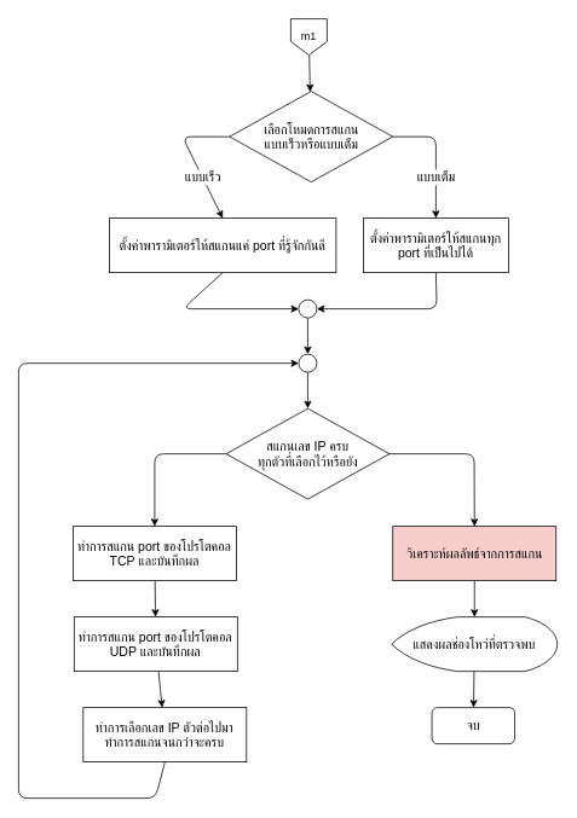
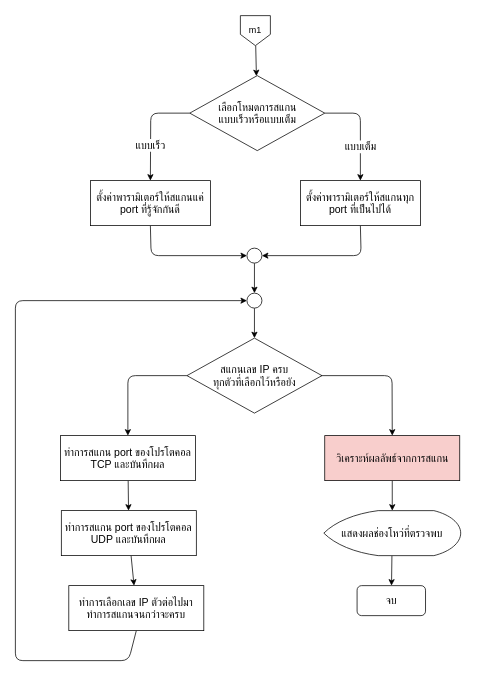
  <mxCell id="0" />
  <mxCell id="1" parent="0" />
  <mxCell id="2" value="แบบเต็ม" style="edgeStyle=none;html=1;entryX=0.5;entryY=0;entryDx=0;entryDy=0;exitX=1;exitY=0.5;exitDx=0;exitDy=0;fontSize=14;" parent="1" source="4" target="8" edge="1"><mxGeometry x="0.333" relative="1" as="geometry"><Array as="points"><mxPoint x="480" y="150" /></Array><mxPoint as="offset" /></mxGeometry></mxCell>
  <mxCell id="3" value="แบบเร็ว" style="edgeStyle=none;html=1;entryX=0.5;entryY=0;entryDx=0;entryDy=0;exitX=0;exitY=0.5;exitDx=0;exitDy=0;fontSize=14;" parent="1" source="4" target="6" edge="1"><mxGeometry x="0.333" relative="1" as="geometry"><Array as="points"><mxPoint x="200.5" y="150" /></Array><mxPoint as="offset" /></mxGeometry></mxCell>
  <mxCell id="4" value="เลือกโหมดการสแกน&lt;br&gt;แบบเร็วหรือแบบเต็ม" style="rhombus;whiteSpace=wrap;html=1;fontSize=14;" parent="1" vertex="1"><mxGeometry x="252.5" y="100" width="180" height="100" as="geometry" /></mxCell>
  <mxCell id="5" style="edgeStyle=none;html=1;entryX=0;entryY=0.5;entryDx=0;entryDy=0;exitX=0.5;exitY=1;exitDx=0;exitDy=0;" parent="1" source="6" target="10" edge="1"><mxGeometry relative="1" as="geometry"><Array as="points"><mxPoint x="201" y="340" /></Array></mxGeometry></mxCell>
- <mxCell id="6" value="ตั้งค่าพารามิเตอร์ให้สแกนแค่ port ที่รู้จักกันดี" style="rounded=0;whiteSpace=wrap;html=1;strokeWidth=1;fontSize=14;" parent="1" vertex="1"><mxGeometry x="120" y="240" width="250" height="60" as="geometry" /></mxCell>
+ <mxCell id="6" value="ตั้งค่าพารามิเตอร์ให้สแกนแค่ port ที่รู้จักกันดี" style="rounded=0;whiteSpace=wrap;html=1;strokeWidth=1;fontSize=14;" parent="1" vertex="1"><mxGeometry x="120" y="240" width="160" height="60" as="geometry" /></mxCell>
  <mxCell id="7" style="edgeStyle=none;html=1;entryX=1;entryY=0.5;entryDx=0;entryDy=0;exitX=0.5;exitY=1;exitDx=0;exitDy=0;" parent="1" source="8" target="10" edge="1"><mxGeometry relative="1" as="geometry"><Array as="points"><mxPoint x="481" y="340" /></Array></mxGeometry></mxCell>
  <mxCell id="8" value="ตั้งค่าพารามิเตอร์ให้สแกนทุก port ที่เป็นไปได้" style="rounded=0;whiteSpace=wrap;html=1;strokeWidth=1;fontSize=14;" parent="1" vertex="1"><mxGeometry x="400" y="240" width="160" height="60" as="geometry" /></mxCell>
  <mxCell id="9" value="" style="edgeStyle=none;html=1;" edge="1" parent="1" source="10" target="26"><mxGeometry relative="1" as="geometry" /></mxCell>
  <mxCell id="10" value="" style="ellipse;whiteSpace=wrap;html=1;aspect=fixed;strokeWidth=1;" parent="1" vertex="1"><mxGeometry x="328.75" y="330" width="20" height="20" as="geometry" /></mxCell>
  <mxCell id="11" value="" style="edgeStyle=none;html=1;" edge="1" parent="1" source="12" target="14"><mxGeometry relative="1" as="geometry" /></mxCell>
  <mxCell id="12" value="ทำการสแกน port ของโปรโตคอล TCP และบันทึกผล" style="rounded=0;whiteSpace=wrap;html=1;strokeWidth=1;fontSize=14;" parent="1" vertex="1"><mxGeometry x="80" y="580" width="180" height="60" as="geometry" /></mxCell>
  <mxCell id="13" value="" style="edgeStyle=none;html=1;" edge="1" parent="1" source="14" target="28"><mxGeometry relative="1" as="geometry" /></mxCell>
  <mxCell id="14" value="ทำการสแกน port ของโปรโตคอล UDP และบันทึกผล" style="rounded=0;whiteSpace=wrap;html=1;strokeWidth=1;fontSize=14;" parent="1" vertex="1"><mxGeometry x="81.25" y="680" width="180" height="60" as="geometry" /></mxCell>
  <mxCell id="15" value="&lt;font style=&quot;font-size: 14px;&quot;&gt;จบ&lt;/font&gt;" style="rounded=1;whiteSpace=wrap;html=1;fontSize=14;" parent="1" vertex="1"><mxGeometry x="475.62" y="780" width="91.25" height="40" as="geometry" /></mxCell>
  <mxCell id="16" value="" style="edgeStyle=none;html=1;fontSize=14;" parent="1" source="17" target="15" edge="1"><mxGeometry relative="1" as="geometry" /></mxCell>
  <mxCell id="17" value="แสดงผลช่องโหว่ที่ตรวจพบ" style="strokeWidth=1;html=1;shape=mxgraph.flowchart.display;whiteSpace=wrap;fontSize=14;" parent="1" vertex="1"><mxGeometry x="431.25" y="680" width="182.5" height="60" as="geometry" /></mxCell>
  <mxCell id="18" value="" style="edgeStyle=none;html=1;fontSize=14;" parent="1" source="19" target="17" edge="1"><mxGeometry relative="1" as="geometry" /></mxCell>
  <mxCell id="19" value="วิเคราะห์ผลลัพธ์จากการสแกน" style="rounded=0;whiteSpace=wrap;html=1;strokeWidth=1;fontSize=14;fillColor=#f8cecc;" parent="1" vertex="1"><mxGeometry x="432.5" y="580" width="180" height="60" as="geometry" /></mxCell>
  <mxCell id="20" value="" style="edgeStyle=none;html=1;" parent="1" source="21" target="4" edge="1"><mxGeometry relative="1" as="geometry" /></mxCell>
  <mxCell id="21" value="m1" style="shape=offPageConnector;whiteSpace=wrap;html=1;" parent="1" vertex="1"><mxGeometry x="320" y="20" width="40" height="40" as="geometry" /></mxCell>
  <mxCell id="22" style="edgeStyle=none;html=1;entryX=0.5;entryY=0;entryDx=0;entryDy=0;exitX=0;exitY=0.5;exitDx=0;exitDy=0;" edge="1" parent="1" source="24" target="12"><mxGeometry relative="1" as="geometry"><mxPoint x="268.75" y="500" as="sourcePoint" /><Array as="points"><mxPoint x="170" y="500" /></Array></mxGeometry></mxCell>
  <mxCell id="23" style="edgeStyle=none;html=1;entryX=0.5;entryY=0;entryDx=0;entryDy=0;exitX=0.951;exitY=0.5;exitDx=0;exitDy=0;exitPerimeter=0;" edge="1" parent="1" source="24" target="19"><mxGeometry relative="1" as="geometry"><mxPoint x="420" y="500" as="sourcePoint" /><Array as="points"><mxPoint x="522.25" y="500" /></Array></mxGeometry></mxCell>
  <mxCell id="24" value="สแกนเลข IP ครบ&lt;br&gt;ทุกตัวที่เลือกไว้หรือยัง" style="rhombus;whiteSpace=wrap;html=1;fontSize=14;" vertex="1" parent="1"><mxGeometry x="248.75" y="450" width="180" height="100" as="geometry" /></mxCell>
  <mxCell id="25" value="" style="edgeStyle=none;html=1;" edge="1" parent="1" source="26" target="24"><mxGeometry relative="1" as="geometry" /></mxCell>
  <mxCell id="26" value="" style="ellipse;whiteSpace=wrap;html=1;aspect=fixed;strokeWidth=1;" vertex="1" parent="1"><mxGeometry x="328.75" y="390" width="20" height="20" as="geometry" /></mxCell>
  <mxCell id="27" style="edgeStyle=none;html=1;entryX=0;entryY=0.5;entryDx=0;entryDy=0;exitX=0.5;exitY=1;exitDx=0;exitDy=0;" edge="1" parent="1" source="28" target="26"><mxGeometry relative="1" as="geometry"><Array as="points"><mxPoint x="171" y="880" /><mxPoint x="20" y="880" /><mxPoint x="20" y="400" /></Array></mxGeometry></mxCell>
  <mxCell id="28" value="ทำการเลือกเลข IP ตัวต่อไปมาทำการสแกนจนกว่าจะครบ" style="rounded=0;whiteSpace=wrap;html=1;strokeWidth=1;fontSize=14;" vertex="1" parent="1"><mxGeometry x="91.25" y="780" width="180" height="60" as="geometry" /></mxCell>
